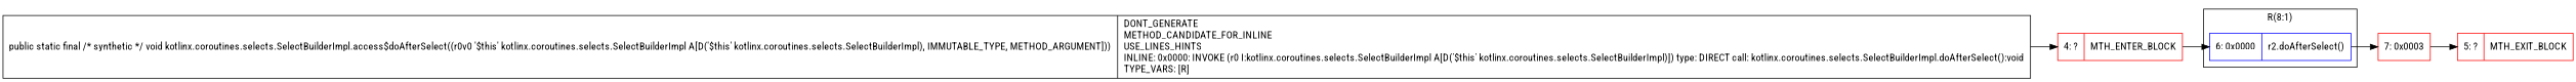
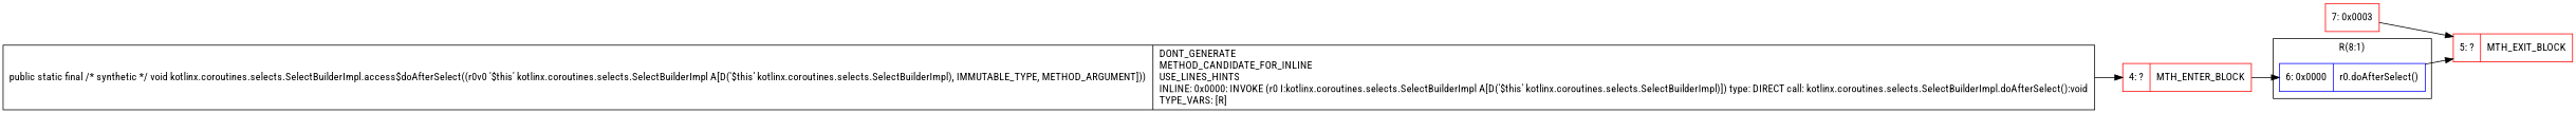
  digraph {
    fontname="Roboto Condensed"
    rankdir=LR
    node [color=red fontname="Roboto Condensed" shape=record]
    edge [fontname="Roboto Condensed"]
-   n1 [color=blue label="{6\:\ 0x0000|r2.doAfterSelect()\l}"]
+   n1 [color=blue label="{6\:\ 0x0000|r0.doAfterSelect()\l}"]
    n2 [label="{7\:\ 0x0003}"]
    n3 [label="{5\:\ ?|MTH_EXIT_BLOCK\l}"]
    n4 [label="{4\:\ ?|MTH_ENTER_BLOCK\l}"]
    n5 [label="{public static final \/* synthetic *\/ void kotlinx.coroutines.selects.SelectBuilderImpl.access$doAfterSelect((r0v0 '$this' kotlinx.coroutines.selects.SelectBuilderImpl A[D('$this' kotlinx.coroutines.selects.SelectBuilderImpl), IMMUTABLE_TYPE, METHOD_ARGUMENT]))  | DONT_GENERATE\lMETHOD_CANDIDATE_FOR_INLINE\lUSE_LINES_HINTS\lINLINE: 0x0000: INVOKE  (r0 I:kotlinx.coroutines.selects.SelectBuilderImpl A[D('$this' kotlinx.coroutines.selects.SelectBuilderImpl)]) type: DIRECT call: kotlinx.coroutines.selects.SelectBuilderImpl.doAfterSelect():void\lTYPE_VARS: [R]\l}" color=""]
    subgraph cluster_1 {
      label="R(8:1)"
      n1
    }
-   n1 -> n2
+   n1 -> n3
    n2 -> n3
    n4 -> n1
    n5 -> n4
  }
